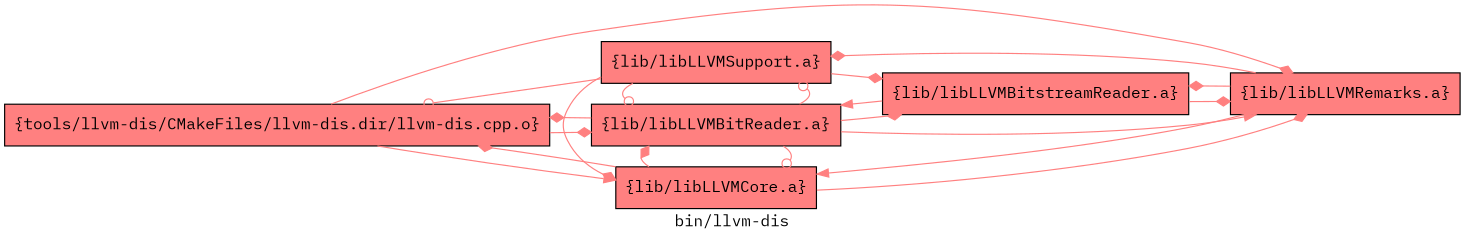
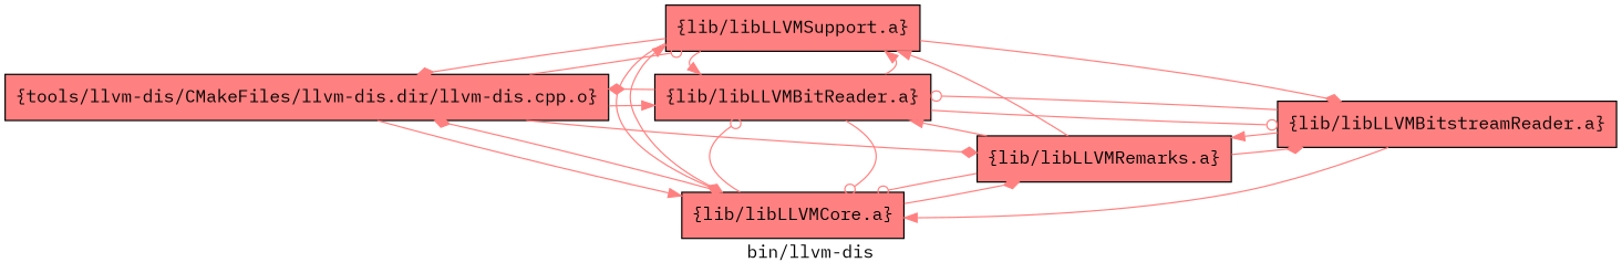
  digraph {
    fontname="IBM Plex Mono"
    label="bin/llvm-dis"
    rankdir=LR
    node [fillcolor="1.000000 0.5 1" fontname="IBM Plex Mono" group=1 shape=box style=filled]
    edge [arrowhead=diamond color="1.000000 0.5 1" fontname="IBM Plex Mono"]
    n1 [label="{tools/llvm-dis/CMakeFiles/llvm-dis.dir/llvm-dis.cpp.o}"]
    n2 [label="{lib/libLLVMBitReader.a}"]
    n3 [label="{lib/libLLVMCore.a}"]
    n4 [label="{lib/libLLVMSupport.a}"]
    n5 [label="{lib/libLLVMRemarks.a}"]
    n6 [label="{lib/libLLVMBitstreamReader.a}"]
    subgraph sub_1 {
      rank=same
      n1
    }
    subgraph sub_2 {
      rank=same
      n2
      n3
      n4
    }
-   n1 -> n2
+   n1 -> n2 [arrowhead=normal]
    n1 -> n3 [arrowhead=normal]
+   n1 -> n4 [arrowhead=odot]
    n1 -> n5
    n2 -> n1
    n2 -> n3 [arrowhead=odot]
-   n2 -> n4 [arrowhead=odot]
-   n2 -> n6
+   n2 -> n4 [arrowhead=normal]
+   n2 -> n6 [arrowhead=odot]
    n3 -> n1
-   n3 -> n2
+   n3 -> n2 [arrowhead=odot]
+   n3 -> n4 [arrowhead=normal]
    n3 -> n5
-   n4 -> n1 [arrowhead=odot]
-   n4 -> n2 [arrowhead=odot]
+   n4 -> n1
+   n4 -> n2 [arrowhead=normal]
    n4 -> n3
    n4 -> n6
-   n2 -> n5 [arrowhead=normal]
-   n5 -> n3 [arrowhead=normal]
-   n5 -> n4
+   n5 -> n2 [arrowhead=normal]
+   n5 -> n3 [arrowhead=odot]
+   n5 -> n4 [arrowhead=normal]
    n5 -> n6
-   n6 -> n2 [arrowhead=normal]
-   n6 -> n5
+   n6 -> n2 [arrowhead=odot]
+   n6 -> n3 [arrowhead=normal]
+   n6 -> n5 [arrowhead=normal]
  }
